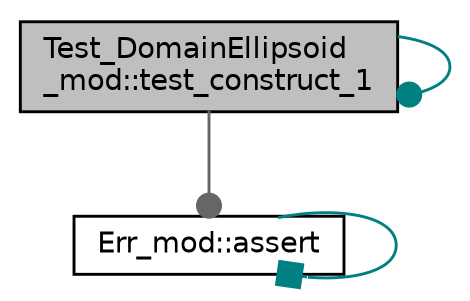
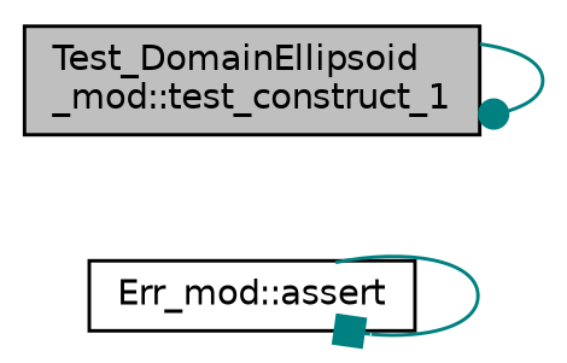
  digraph {
    rankdir=TB
    node [color=black fontname=Helvetica fontsize=10 shape=record style=filled]
    edge [color=teal fontname=Helvetica fontsize=10 labelfontname=Helvetica labelfontsize=10 style=solid arrowhead=dot]
    n1 [fillcolor=grey75 fontcolor=black height=0.2 label="Test_DomainEllipsoid\l_mod::test_construct_1" width=0.4]
    n2 [fillcolor=white height=0.2 label="Err_mod::assert" width=0.4]
    n1 -> n1
-   n1 -> n2 [color=gray40]
    n2 -> n2 [arrowhead=box]
  }
